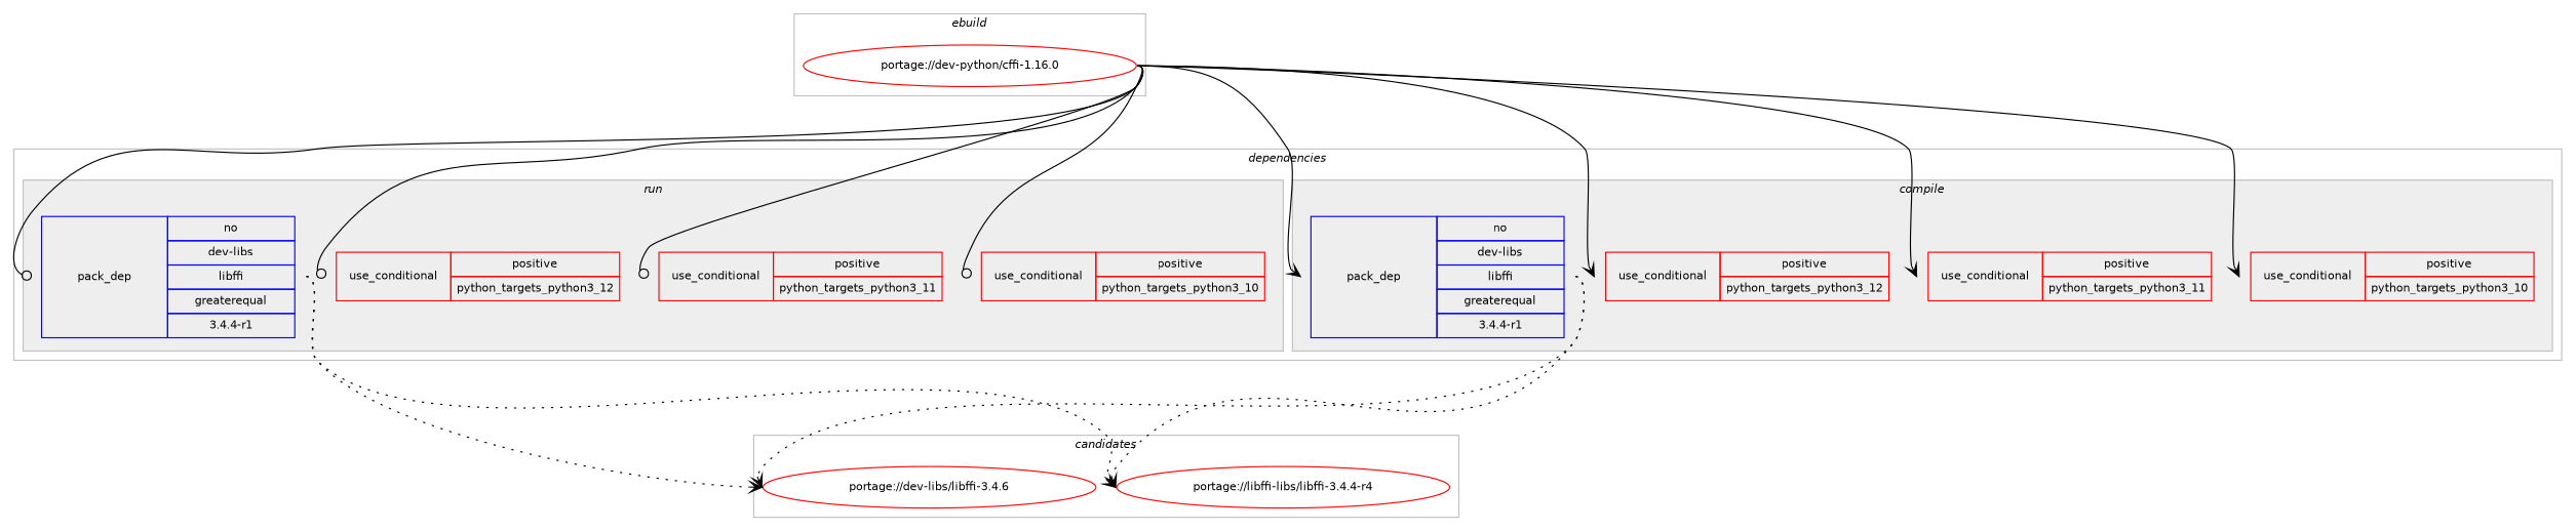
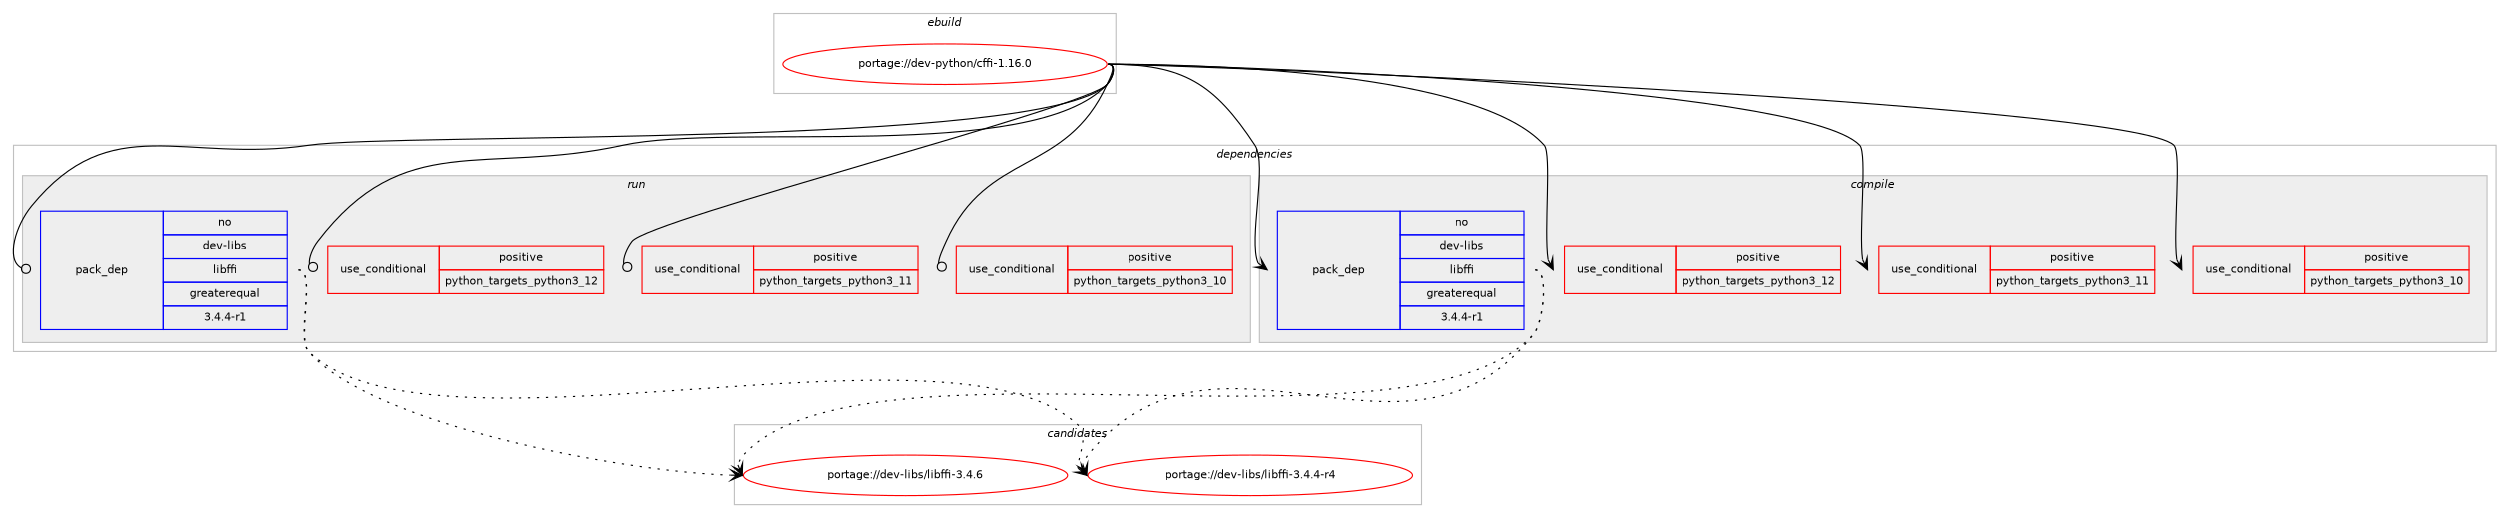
  digraph {
    compound=true
    concentrate=true
    fontname=Helvetica
    fontsize=10
    newrank=true
    rankdir=TB
    ranksep=1.5
    node [color=red fontname=Helvetica fontsize=10 shape=none]
    edge [arrowhead=vee headport=w style=solid tailport=e weight=20]
    n1 [label="portage://dev-python/cffi-1.16.0" width=4 shape=""]
    n2 [label=<<TABLE BORDER="0" CELLBORDER="1" CELLSPACING="0" CELLPADDING="4"><TR><TD ROWSPAN="3" CELLPADDING="10">use_conditional</TD></TR><TR><TD>positive</TD></TR><TR><TD>python_targets_python3_10</TD></TR></TABLE>>]
    n3 [label=<<TABLE BORDER="0" CELLBORDER="1" CELLSPACING="0" CELLPADDING="4"><TR><TD ROWSPAN="3" CELLPADDING="10">use_conditional</TD></TR><TR><TD>positive</TD></TR><TR><TD>python_targets_python3_11</TD></TR></TABLE>>]
    n4 [label=<<TABLE BORDER="0" CELLBORDER="1" CELLSPACING="0" CELLPADDING="4"><TR><TD ROWSPAN="3" CELLPADDING="10">use_conditional</TD></TR><TR><TD>positive</TD></TR><TR><TD>python_targets_python3_12</TD></TR></TABLE>>]
    n5 [color=blue label=<<TABLE BORDER="0" CELLBORDER="1" CELLSPACING="0" CELLPADDING="4" WIDTH="220"><TR><TD ROWSPAN="6" CELLPADDING="30">pack_dep</TD></TR><TR><TD WIDTH="110">no</TD></TR><TR><TD>dev-libs</TD></TR><TR><TD>libffi</TD></TR><TR><TD>greaterequal</TD></TR><TR><TD>3.4.4-r1</TD></TR></TABLE>>]
    n6 [label=<<TABLE BORDER="0" CELLBORDER="1" CELLSPACING="0" CELLPADDING="4"><TR><TD ROWSPAN="3" CELLPADDING="10">use_conditional</TD></TR><TR><TD>positive</TD></TR><TR><TD>python_targets_python3_10</TD></TR></TABLE>>]
    n7 [label=<<TABLE BORDER="0" CELLBORDER="1" CELLSPACING="0" CELLPADDING="4"><TR><TD ROWSPAN="3" CELLPADDING="10">use_conditional</TD></TR><TR><TD>positive</TD></TR><TR><TD>python_targets_python3_11</TD></TR></TABLE>>]
    n8 [label=<<TABLE BORDER="0" CELLBORDER="1" CELLSPACING="0" CELLPADDING="4"><TR><TD ROWSPAN="3" CELLPADDING="10">use_conditional</TD></TR><TR><TD>positive</TD></TR><TR><TD>python_targets_python3_12</TD></TR></TABLE>>]
    n9 [color=blue label=<<TABLE BORDER="0" CELLBORDER="1" CELLSPACING="0" CELLPADDING="4" WIDTH="220"><TR><TD ROWSPAN="6" CELLPADDING="30">pack_dep</TD></TR><TR><TD WIDTH="110">no</TD></TR><TR><TD>dev-libs</TD></TR><TR><TD>libffi</TD></TR><TR><TD>greaterequal</TD></TR><TR><TD>3.4.4-r1</TD></TR></TABLE>>]
-   n10 [label="portage://libffi-libs/libffi-3.4.4-r4" width=4 shape=""]
+   n10 [label="portage://dev-libs/libffi-3.4.4-r4" width=4 shape=""]
    n11 [label="portage://dev-libs/libffi-3.4.6" width=4 shape=""]
    subgraph cluster_1 {
      color=gray
      label=<<i>ebuild</i>>
      rank=same
      n1
    }
    subgraph cluster_2 {
      color=gray
      label=<<i>dependencies</i>>
      subgraph cluster_3 {
        color=gray
        fillcolor="#eeeeee"
        label=<<i>compile</i>>
        style=filled
        subgraph sub_4 {
          color=gray
          fillcolor="#eeeeee"
          label=<<i>compile</i>>
          style=filled
          n2
        }
        subgraph sub_5 {
          color=gray
          fillcolor="#eeeeee"
          label=<<i>compile</i>>
          style=filled
          n3
        }
        subgraph sub_6 {
          color=gray
          fillcolor="#eeeeee"
          label=<<i>compile</i>>
          style=filled
          n4
        }
        subgraph sub_7 {
          color=gray
          fillcolor="#eeeeee"
          label=<<i>compile</i>>
          style=filled
          n5
        }
      }
      subgraph cluster_8 {
        color=gray
        fillcolor="#eeeeee"
        label=<<i>compile and run</i>>
        style=filled
      }
      subgraph cluster_9 {
        color=gray
        fillcolor="#eeeeee"
        label=<<i>run</i>>
        style=filled
        subgraph sub_10 {
          color=gray
          fillcolor="#eeeeee"
          label=<<i>run</i>>
          style=filled
          n6
        }
        subgraph sub_11 {
          color=gray
          fillcolor="#eeeeee"
          label=<<i>run</i>>
          style=filled
          n7
        }
        subgraph sub_12 {
          color=gray
          fillcolor="#eeeeee"
          label=<<i>run</i>>
          style=filled
          n8
        }
        subgraph sub_13 {
          color=gray
          fillcolor="#eeeeee"
          label=<<i>run</i>>
          style=filled
          n9
        }
      }
    }
    subgraph cluster_14 {
      color=gray
      label=<<i>candidates</i>>
      rank=same
      subgraph sub_15 {
        color=black
        label=<<i>candidates</i>>
        nodesep=1
        rank=same
        n10
        n11
      }
      subgraph sub_16 {
        color=black
        label=<<i>candidates</i>>
        nodesep=1
        rank=same
        n10
        n11
      }
    }
    n1 -> n2
    n1 -> n3
    n1 -> n4
    n1 -> n5
    n1 -> n6 [arrowhead=odot]
    n1 -> n7 [arrowhead=odot]
    n1 -> n8 [arrowhead=odot]
    n1 -> n9 [arrowhead=odot]
    n5 -> n10 [style=dotted weight=100]
    n5 -> n11 [style=dotted weight=100]
    n9 -> n10 [style=dotted weight=100]
    n9 -> n11 [style=dotted weight=100]
  }
